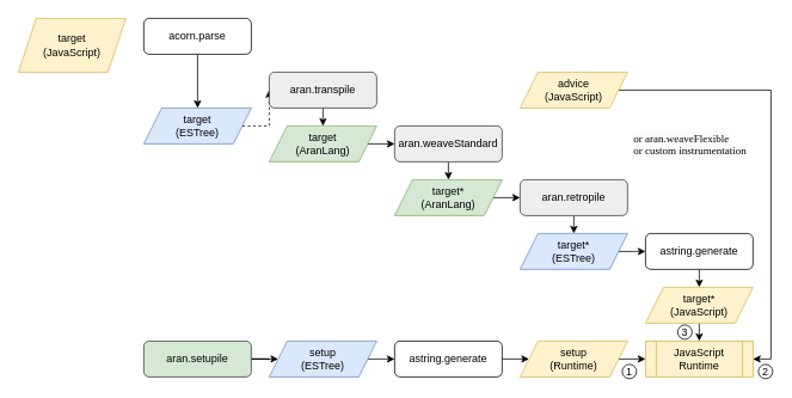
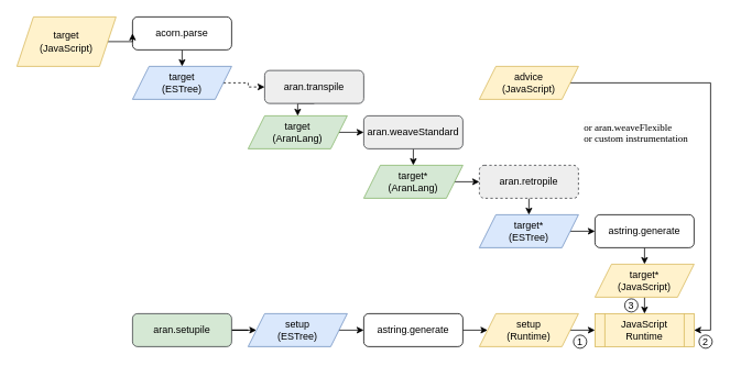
  <mxCell id="0" />
  <mxCell id="1" parent="0" />
  <mxCell id="2" style="edgeStyle=orthogonalEdgeStyle;rounded=0;orthogonalLoop=1;jettySize=auto;html=1;exitX=0.5;exitY=1;exitDx=0;exitDy=0;entryX=0.5;entryY=0;entryDx=0;entryDy=0;" edge="1" parent="1" source="3" target="9"><mxGeometry relative="1" as="geometry" /></mxCell>
  <mxCell id="3" value="acorn.parse" style="rounded=1;whiteSpace=wrap;html=1;" vertex="1" parent="1"><mxGeometry x="160" y="20" width="120" height="40" as="geometry" /></mxCell>
+ <mxCell id="4" style="edgeStyle=orthogonalEdgeStyle;rounded=0;orthogonalLoop=1;jettySize=auto;html=1;exitX=1;exitY=0.5;exitDx=0;exitDy=0;entryX=0;entryY=0.5;entryDx=0;entryDy=0;" edge="1" parent="1" source="5" target="3"><mxGeometry relative="1" as="geometry" /></mxCell>
  <mxCell id="5" value="target&lt;br&gt;&lt;div&gt;(JavaScript)&lt;/div&gt;" style="shape=parallelogram;perimeter=parallelogramPerimeter;whiteSpace=wrap;html=1;fixedSize=1;fillColor=#fff2cc;strokeColor=#d6b656;" vertex="1" parent="1"><mxGeometry x="20" y="20" width="120" height="60" as="geometry" /></mxCell>
  <mxCell id="6" style="edgeStyle=orthogonalEdgeStyle;rounded=0;orthogonalLoop=1;jettySize=auto;html=1;exitX=1;exitY=0.5;exitDx=0;exitDy=0;entryX=0;entryY=0.5;entryDx=0;entryDy=0;" edge="1" parent="1" source="7" target="13"><mxGeometry relative="1" as="geometry" /></mxCell>
  <mxCell id="7" value="&lt;div&gt;target&lt;br&gt;&lt;/div&gt;(AranLang)" style="shape=parallelogram;perimeter=parallelogramPerimeter;whiteSpace=wrap;html=1;fixedSize=1;fillColor=#d5e8d4;strokeColor=#82b366;" vertex="1" parent="1"><mxGeometry x="300" y="140" width="120" height="40" as="geometry" /></mxCell>
  <mxCell id="8" style="edgeStyle=orthogonalEdgeStyle;rounded=0;orthogonalLoop=1;jettySize=auto;html=1;exitX=1;exitY=0.5;exitDx=0;exitDy=0;entryX=0;entryY=0.5;entryDx=0;entryDy=0;dashed=1;" edge="1" parent="1" source="9" target="11"><mxGeometry relative="1" as="geometry" /></mxCell>
- <mxCell id="9" value="&lt;div&gt;target&lt;br&gt;&lt;/div&gt;(ESTree)" style="shape=parallelogram;perimeter=parallelogramPerimeter;whiteSpace=wrap;html=1;fixedSize=1;fillColor=#dae8fc;strokeColor=#6c8ebf;" vertex="1" parent="1"><mxGeometry x="160" y="120" width="120" height="40" as="geometry" /></mxCell>
+ <mxCell id="9" value="&lt;div&gt;target&lt;br&gt;&lt;/div&gt;(ESTree)" style="shape=parallelogram;perimeter=parallelogramPerimeter;whiteSpace=wrap;html=1;fixedSize=1;fillColor=#dae8fc;strokeColor=#6c8ebf;" vertex="1" parent="1"><mxGeometry x="160" y="80" width="120" height="40" as="geometry" /></mxCell>
  <mxCell id="10" style="edgeStyle=orthogonalEdgeStyle;rounded=0;orthogonalLoop=1;jettySize=auto;html=1;exitX=0.5;exitY=1;exitDx=0;exitDy=0;entryX=0.5;entryY=0;entryDx=0;entryDy=0;" edge="1" parent="1" source="11" target="7"><mxGeometry relative="1" as="geometry" /></mxCell>
- <mxCell id="11" value="aran.transpile" style="rounded=1;whiteSpace=wrap;html=1;fillColor=#eeeeee;strokeColor=#36393d;" vertex="1" parent="1"><mxGeometry x="300" y="80" width="120" height="40" as="geometry" /></mxCell>
+ <mxCell id="11" value="aran.transpile" style="rounded=1;whiteSpace=wrap;html=1;fillColor=#eeeeee;strokeColor=#36393d;" vertex="1" parent="1"><mxGeometry x="320" y="85" width="120" height="40" as="geometry" /></mxCell>
  <mxCell id="12" style="edgeStyle=orthogonalEdgeStyle;rounded=0;orthogonalLoop=1;jettySize=auto;html=1;exitX=0.5;exitY=1;exitDx=0;exitDy=0;entryX=0.5;entryY=0;entryDx=0;entryDy=0;" edge="1" parent="1" source="13" target="15"><mxGeometry relative="1" as="geometry" /></mxCell>
  <mxCell id="13" value="&lt;font face=&quot;Helvetica&quot;&gt;aran.weaveStandard&lt;/font&gt;" style="rounded=1;whiteSpace=wrap;html=1;fillColor=#eeeeee;strokeColor=#36393d;" vertex="1" parent="1"><mxGeometry x="440" y="140" width="120" height="40" as="geometry" /></mxCell>
  <mxCell id="14" style="edgeStyle=orthogonalEdgeStyle;rounded=0;orthogonalLoop=1;jettySize=auto;html=1;exitX=1;exitY=0.5;exitDx=0;exitDy=0;entryX=0;entryY=0.5;entryDx=0;entryDy=0;" edge="1" parent="1" source="15" target="17"><mxGeometry relative="1" as="geometry" /></mxCell>
  <mxCell id="15" value="&lt;div&gt;target*&lt;/div&gt;(AranLang)" style="shape=parallelogram;perimeter=parallelogramPerimeter;whiteSpace=wrap;html=1;fixedSize=1;fillColor=#d5e8d4;strokeColor=#82b366;" vertex="1" parent="1"><mxGeometry x="440" y="200" width="120" height="40" as="geometry" /></mxCell>
  <mxCell id="16" style="edgeStyle=orthogonalEdgeStyle;rounded=0;orthogonalLoop=1;jettySize=auto;html=1;exitX=0.5;exitY=1;exitDx=0;exitDy=0;entryX=0.5;entryY=0;entryDx=0;entryDy=0;" edge="1" parent="1" source="17" target="19"><mxGeometry relative="1" as="geometry" /></mxCell>
- <mxCell id="17" value="aran.retropile" style="rounded=1;whiteSpace=wrap;html=1;fillColor=#eeeeee;strokeColor=#36393d;" vertex="1" parent="1"><mxGeometry x="580" y="200" width="120" height="40" as="geometry" /></mxCell>
+ <mxCell id="17" value="aran.retropile" style="rounded=1;whiteSpace=wrap;html=1;fillColor=#eeeeee;strokeColor=#36393d;dashed=1;" vertex="1" parent="1"><mxGeometry x="580" y="200" width="120" height="40" as="geometry" /></mxCell>
  <mxCell id="18" style="edgeStyle=orthogonalEdgeStyle;rounded=0;orthogonalLoop=1;jettySize=auto;html=1;exitX=1;exitY=0.5;exitDx=0;exitDy=0;entryX=0;entryY=0.5;entryDx=0;entryDy=0;" edge="1" parent="1" source="19" target="21"><mxGeometry relative="1" as="geometry" /></mxCell>
  <mxCell id="19" value="&lt;div&gt;target*&lt;/div&gt;(ESTree)" style="shape=parallelogram;perimeter=parallelogramPerimeter;whiteSpace=wrap;html=1;fixedSize=1;fillColor=#dae8fc;strokeColor=#6c8ebf;" vertex="1" parent="1"><mxGeometry x="580" y="260" width="120" height="40" as="geometry" /></mxCell>
  <mxCell id="20" style="edgeStyle=orthogonalEdgeStyle;rounded=0;orthogonalLoop=1;jettySize=auto;html=1;exitX=0.5;exitY=1;exitDx=0;exitDy=0;entryX=0.5;entryY=0;entryDx=0;entryDy=0;" edge="1" parent="1" source="21" target="23"><mxGeometry relative="1" as="geometry" /></mxCell>
  <mxCell id="21" value="astring.generate" style="rounded=1;whiteSpace=wrap;html=1;" vertex="1" parent="1"><mxGeometry x="720" y="260" width="120" height="40" as="geometry" /></mxCell>
  <mxCell id="22" style="edgeStyle=orthogonalEdgeStyle;rounded=0;orthogonalLoop=1;jettySize=auto;html=1;exitX=0.5;exitY=1;exitDx=0;exitDy=0;entryX=0.5;entryY=0;entryDx=0;entryDy=0;" edge="1" parent="1" source="23" target="32"><mxGeometry relative="1" as="geometry" /></mxCell>
  <mxCell id="23" value="&lt;div&gt;target*&lt;/div&gt;(JavaScript)" style="shape=parallelogram;perimeter=parallelogramPerimeter;whiteSpace=wrap;html=1;fixedSize=1;fillColor=#fff2cc;strokeColor=#d6b656;" vertex="1" parent="1"><mxGeometry x="720" y="320" width="120" height="40" as="geometry" /></mxCell>
  <mxCell id="24" style="edgeStyle=orthogonalEdgeStyle;rounded=0;orthogonalLoop=1;jettySize=auto;html=1;exitX=1;exitY=0.5;exitDx=0;exitDy=0;" edge="1" parent="1" source="25" target="27"><mxGeometry relative="1" as="geometry" /></mxCell>
  <mxCell id="25" value="aran.setupile" style="rounded=1;whiteSpace=wrap;html=1;fillColor=#d5e8d4;strokeColor=#36393d;" vertex="1" parent="1"><mxGeometry x="160" y="380" width="120" height="40" as="geometry" /></mxCell>
  <mxCell id="26" style="edgeStyle=orthogonalEdgeStyle;rounded=0;orthogonalLoop=1;jettySize=auto;html=1;exitX=1;exitY=0.5;exitDx=0;exitDy=0;entryX=0;entryY=0.5;entryDx=0;entryDy=0;" edge="1" parent="1" source="27" target="29"><mxGeometry relative="1" as="geometry" /></mxCell>
  <mxCell id="27" value="&lt;div&gt;setup&lt;/div&gt;(ESTree)" style="shape=parallelogram;perimeter=parallelogramPerimeter;whiteSpace=wrap;html=1;fixedSize=1;fillColor=#dae8fc;strokeColor=#6c8ebf;" vertex="1" parent="1"><mxGeometry x="300" y="380" width="120" height="40" as="geometry" /></mxCell>
  <mxCell id="28" style="edgeStyle=orthogonalEdgeStyle;rounded=0;orthogonalLoop=1;jettySize=auto;html=1;exitX=1;exitY=0.5;exitDx=0;exitDy=0;entryX=0;entryY=0.5;entryDx=0;entryDy=0;" edge="1" parent="1" source="29" target="31"><mxGeometry relative="1" as="geometry" /></mxCell>
  <mxCell id="29" value="astring.generate" style="rounded=1;whiteSpace=wrap;html=1;" vertex="1" parent="1"><mxGeometry x="440" y="380" width="120" height="40" as="geometry" /></mxCell>
  <mxCell id="30" style="edgeStyle=orthogonalEdgeStyle;rounded=0;orthogonalLoop=1;jettySize=auto;html=1;exitX=1;exitY=0.5;exitDx=0;exitDy=0;entryX=0;entryY=0.5;entryDx=0;entryDy=0;" edge="1" parent="1" source="31" target="32"><mxGeometry relative="1" as="geometry" /></mxCell>
  <mxCell id="31" value="&lt;div&gt;setup&lt;/div&gt;(Runtime)" style="shape=parallelogram;perimeter=parallelogramPerimeter;whiteSpace=wrap;html=1;fixedSize=1;fillColor=#fff2cc;strokeColor=#d6b656;" vertex="1" parent="1"><mxGeometry x="580" y="380" width="120" height="40" as="geometry" /></mxCell>
  <mxCell id="32" value="JavaScript&lt;div&gt;Runtime&lt;/div&gt;" style="shape=process;whiteSpace=wrap;html=1;backgroundOutline=1;fillColor=#fff2cc;strokeColor=#d6b656;" vertex="1" parent="1"><mxGeometry x="720" y="380" width="120" height="40" as="geometry" /></mxCell>
  <mxCell id="33" value="&lt;span style=&quot;caret-color: rgb(0, 0, 0); color: rgb(0, 0, 0); font-style: normal; font-variant-caps: normal; font-weight: 400; letter-spacing: normal; text-align: center; text-indent: 0px; text-transform: none; white-space: normal; word-spacing: 0px; -webkit-text-stroke-width: 0px; background-color: rgb(251, 251, 251); text-decoration: none; float: none; display: inline !important;&quot;&gt;&lt;font face=&quot;Comic Sans MS&quot;&gt;or aran.weaveFlexible&lt;/font&gt;&lt;/span&gt;&lt;div&gt;&lt;span style=&quot;caret-color: rgb(0, 0, 0); color: rgb(0, 0, 0); font-style: normal; font-variant-caps: normal; font-weight: 400; letter-spacing: normal; text-align: center; text-indent: 0px; text-transform: none; white-space: normal; word-spacing: 0px; -webkit-text-stroke-width: 0px; background-color: rgb(251, 251, 251); text-decoration: none; float: none; display: inline !important;&quot;&gt;&lt;font face=&quot;Comic Sans MS&quot;&gt;or custom instrumentation&lt;/font&gt;&lt;/span&gt;&lt;/div&gt;" style="text;whiteSpace=wrap;html=1;" vertex="1" parent="1"><mxGeometry x="705" y="140" width="150" height="40" as="geometry" /></mxCell>
  <mxCell id="34" style="edgeStyle=orthogonalEdgeStyle;rounded=0;orthogonalLoop=1;jettySize=auto;html=1;exitX=1;exitY=0.5;exitDx=0;exitDy=0;entryX=1;entryY=0.5;entryDx=0;entryDy=0;" edge="1" parent="1" source="35" target="32"><mxGeometry relative="1" as="geometry" /></mxCell>
  <mxCell id="35" value="advice&lt;div&gt;(JavaScript)&lt;/div&gt;" style="shape=parallelogram;perimeter=parallelogramPerimeter;whiteSpace=wrap;html=1;fixedSize=1;fillColor=#fff2cc;strokeColor=#d6b656;" vertex="1" parent="1"><mxGeometry x="580" y="80" width="120" height="40" as="geometry" /></mxCell>
  <mxCell id="36" value="1" style="ellipse;whiteSpace=wrap;html=1;aspect=fixed;" vertex="1" parent="1"><mxGeometry x="694" y="406" width="16" height="16" as="geometry" /></mxCell>
  <mxCell id="37" value="2" style="ellipse;whiteSpace=wrap;html=1;aspect=fixed;direction=south;" vertex="1" parent="1"><mxGeometry x="846" y="406" width="16" height="16" as="geometry" /></mxCell>
  <mxCell id="38" value="3" style="ellipse;whiteSpace=wrap;html=1;aspect=fixed;" vertex="1" parent="1"><mxGeometry x="756" y="362" width="16" height="16" as="geometry" /></mxCell>
